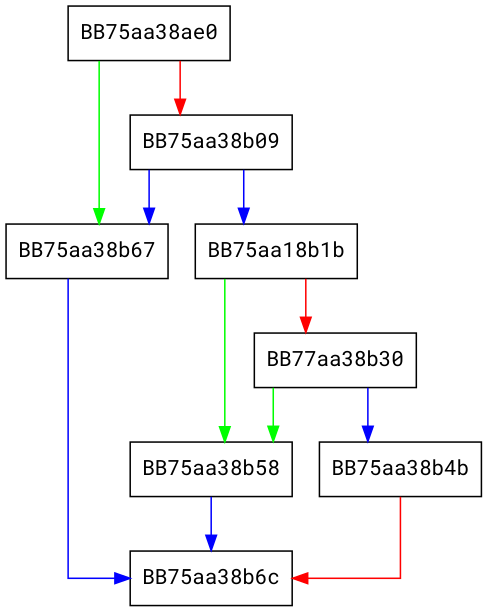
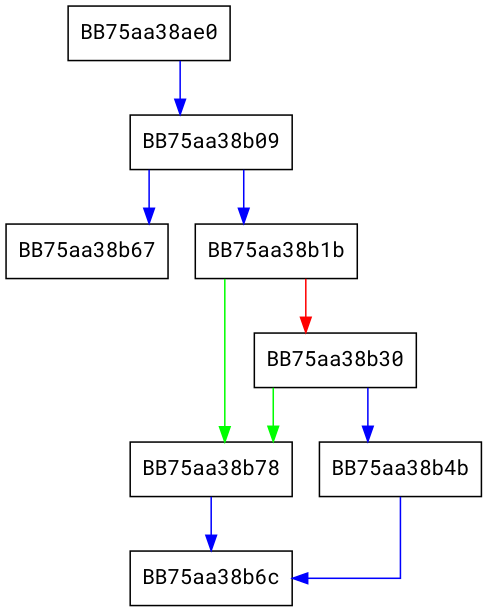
  digraph {
    fontname="Roboto Mono"
    splines=ortho
    node [fontname="Roboto Mono" shape=box]
    edge [color=blue fontname="Roboto Mono"]
    BB75aa38ae0
    BB75aa38b67
    BB75aa38b09
    BB75aa38b6c
-   BB75aa38b1b [label=BB75aa18b1b]
-   BB75aa38b58
-   BB75aa38b30 [label=BB77aa38b30]
+   BB75aa38b1b
+   BB75aa38b58 [label=BB75aa38b78]
+   BB75aa38b30
    BB75aa38b4b
-   BB75aa38ae0 -> BB75aa38b67 [color=green]
-   BB75aa38ae0 -> BB75aa38b09 [color=red]
-   BB75aa38b67 -> BB75aa38b6c
+   BB75aa38ae0 -> BB75aa38b09
    BB75aa38b09 -> BB75aa38b67
    BB75aa38b09 -> BB75aa38b1b
    BB75aa38b1b -> BB75aa38b58 [color=green]
    BB75aa38b1b -> BB75aa38b30 [color=red]
    BB75aa38b58 -> BB75aa38b6c
    BB75aa38b30 -> BB75aa38b58 [color=green]
    BB75aa38b30 -> BB75aa38b4b
-   BB75aa38b4b -> BB75aa38b6c [color=red]
+   BB75aa38b4b -> BB75aa38b6c
  }
